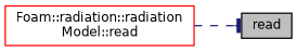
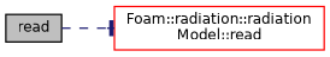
  digraph {
    rankdir=LR
    node [fontname=Helvetica fontsize=10 shape=record]
    n1 [color=black fillcolor=grey75 fontcolor=black height=0.2 label=read style=filled width=0.4]
    n2 [color=red height=0.2 label="Foam::radiation::radiation\lModel::read" width=0.4]
-   n2 -> n1 [color=midnightblue fontname=Helvetica fontsize=10 labelfontname=Helvetica labelfontsize=10 style=dashed arrowhead=tee]
+   n1 -> n2 [color=midnightblue fontname=Helvetica fontsize=10 labelfontname=Helvetica labelfontsize=10 style=dashed arrowhead=tee]
  }
